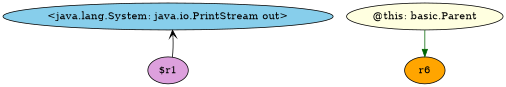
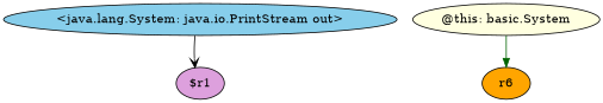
  digraph {
    node [style=filled]
    n1 [fillcolor=skyblue label="<java.lang.System: java.io.PrintStream out>"]
    n2 [fillcolor=plum label="$r1"]
-   n3 [fillcolor=lightyellow label="@this: basic.Parent"]
+   n3 [fillcolor=lightyellow label="@this: basic.System"]
    n4 [fillcolor=orange label=r6]
-   n2 -> n1 [arrowhead=vee color=black]
+   n1 -> n2 [arrowhead=vee color=black]
    n3 -> n4 [arrowhead=normal color=darkgreen]
  }
